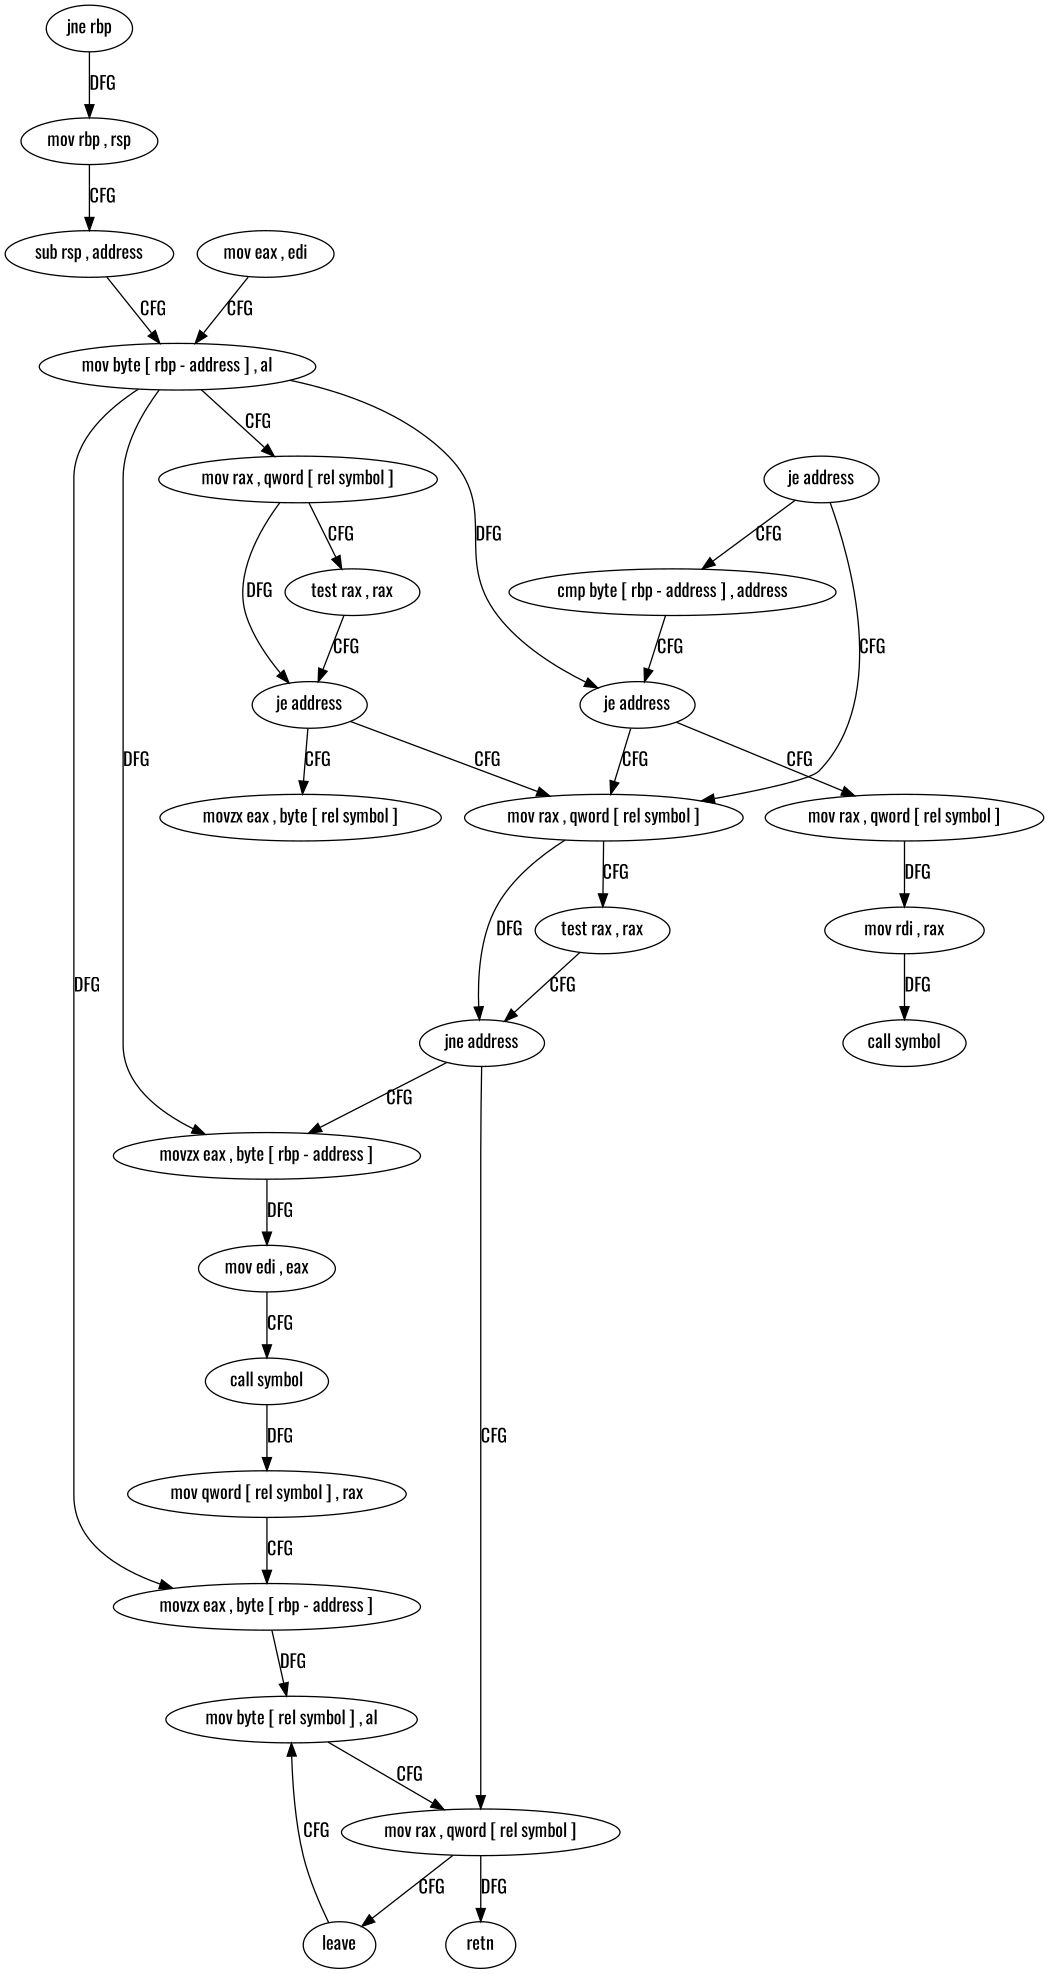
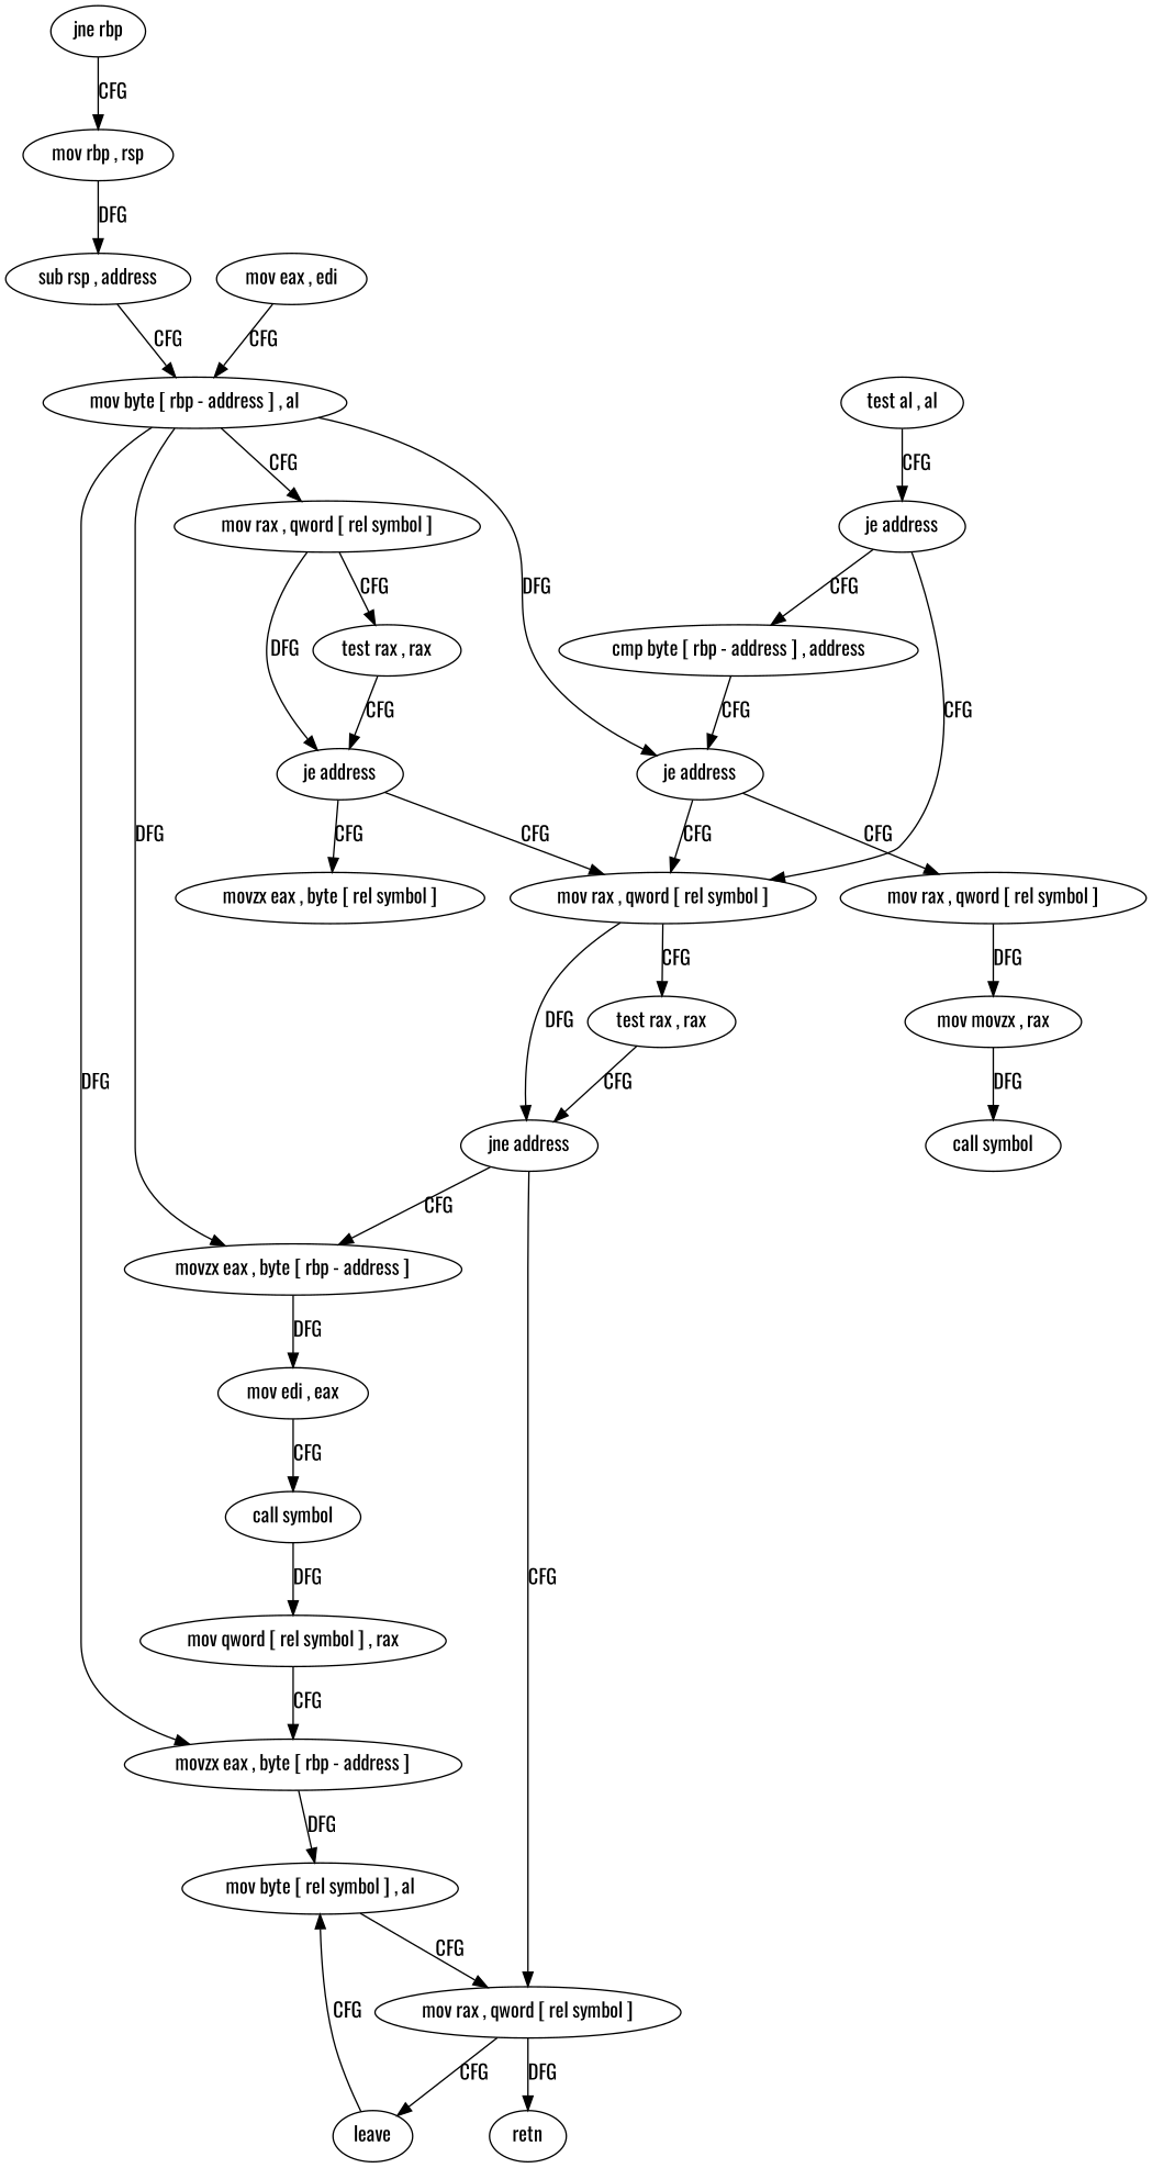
  digraph {
    fontname=Oswald
    node [fontname=Oswald]
    edge [fontname=Oswald]
    n1 [label="jne rbp"]
    n2 [label="mov rbp , rsp"]
    n3 [label="sub rsp , address"]
    n4 [label="mov byte [ rbp - address ] , al"]
    n5 [label="mov eax , edi"]
    n6 [label="mov rax , qword [ rel symbol ]"]
    n7 [label="movzx eax , byte [ rbp - address ]"]
    n8 [label="movzx eax , byte [ rbp - address ]"]
    n9 [label="je address"]
    n10 [label="test rax , rax"]
    n11 [label="je address"]
    n12 [label="mov edi , eax"]
    n13 [label="mov byte [ rel symbol ] , al"]
    n14 [label="mov rax , qword [ rel symbol ]"]
    n15 [label="mov rax , qword [ rel symbol ]"]
    n16 [label="movzx eax , byte [ rel symbol ]"]
    n17 [label="test rax , rax"]
    n18 [label="jne address"]
    n19 [label="mov rax , qword [ rel symbol ]"]
    n20 [label=leave]
    n21 [label=retn]
    n22 [label="call symbol"]
+   n23 [label="test al , al"]
    n24 [label="je address"]
    n25 [label="cmp byte [ rbp - address ] , address"]
    n26 [label="mov qword [ rel symbol ] , rax"]
-   n27 [label="mov rdi , rax"]
+   n27 [label="mov movzx , rax"]
    n28 [label="call symbol"]
-   n1 -> n2 [label=DFG]
-   n2 -> n3 [label=CFG]
+   n1 -> n2 [label=CFG]
+   n2 -> n3 [label=DFG]
    n3 -> n4 [label=CFG]
    n4 -> n6 [label=CFG]
    n4 -> n7 [label=DFG]
    n4 -> n8 [label=DFG]
    n4 -> n9 [label=DFG]
    n5 -> n4 [label=CFG]
    n6 -> n10 [label=CFG]
    n6 -> n11 [label=DFG]
    n7 -> n12 [label=DFG]
    n8 -> n13 [label=DFG]
    n9 -> n14 [label=CFG]
    n9 -> n15 [label=CFG]
    n10 -> n11 [label=CFG]
    n11 -> n14 [label=CFG]
    n11 -> n16 [label=CFG]
    n12 -> n22 [label=CFG]
    n13 -> n19 [label=CFG]
    n14 -> n17 [label=CFG]
    n14 -> n18 [label=DFG]
    n15 -> n27 [label=DFG]
    n17 -> n18 [label=CFG]
    n18 -> n7 [label=CFG]
    n18 -> n19 [label=CFG]
    n19 -> n20 [label=CFG]
    n19 -> n21 [label=DFG]
    n20 -> n13 [label=CFG]
    n22 -> n26 [label=DFG]
+   n23 -> n24 [label=CFG]
    n24 -> n14 [label=CFG]
    n24 -> n25 [label=CFG]
    n25 -> n9 [label=CFG]
    n26 -> n8 [label=CFG]
    n27 -> n28 [label=DFG]
  }
